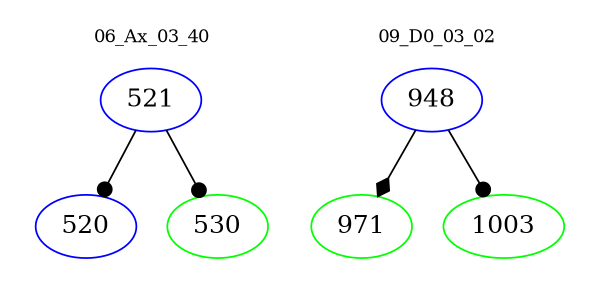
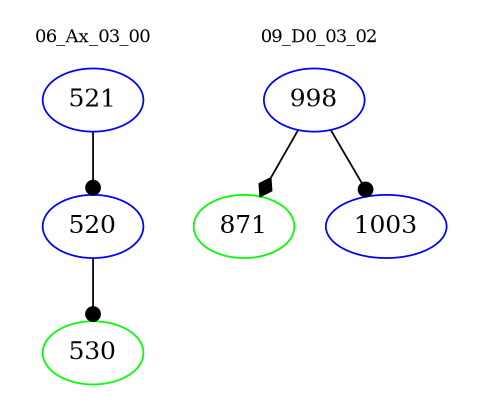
  digraph {
    node [color=blue]
    edge [arrowhead=dot color=black]
    n1 [label=521]
    n2 [label=520]
    n3 [color=green label=530]
-   n4 [label=948]
-   n5 [color=green label=971]
-   n6 [color=green label=1003]
+   n4 [label=998]
+   n5 [color=green label=871]
+   n6 [label=1003]
    subgraph cluster_1 {
      color=white
      fontsize=10
-     label="06_Ax_03_40"
+     label="06_Ax_03_00"
      n1
      n2
      n3
    }
    subgraph cluster_2 {
      color=white
      fontsize=10
      label="09_D0_03_02"
      n4
      n5
      n6
    }
    n1 -> n2
-   n1 -> n3
+   n2 -> n3
    n4 -> n5 [arrowhead=diamond]
    n4 -> n6
  }
